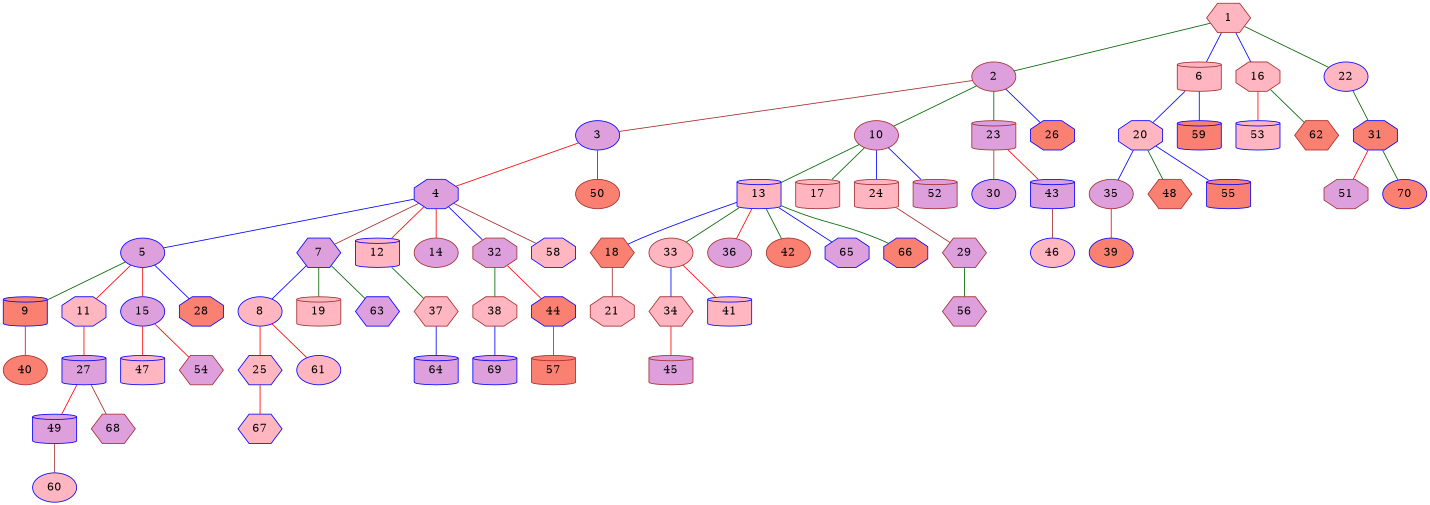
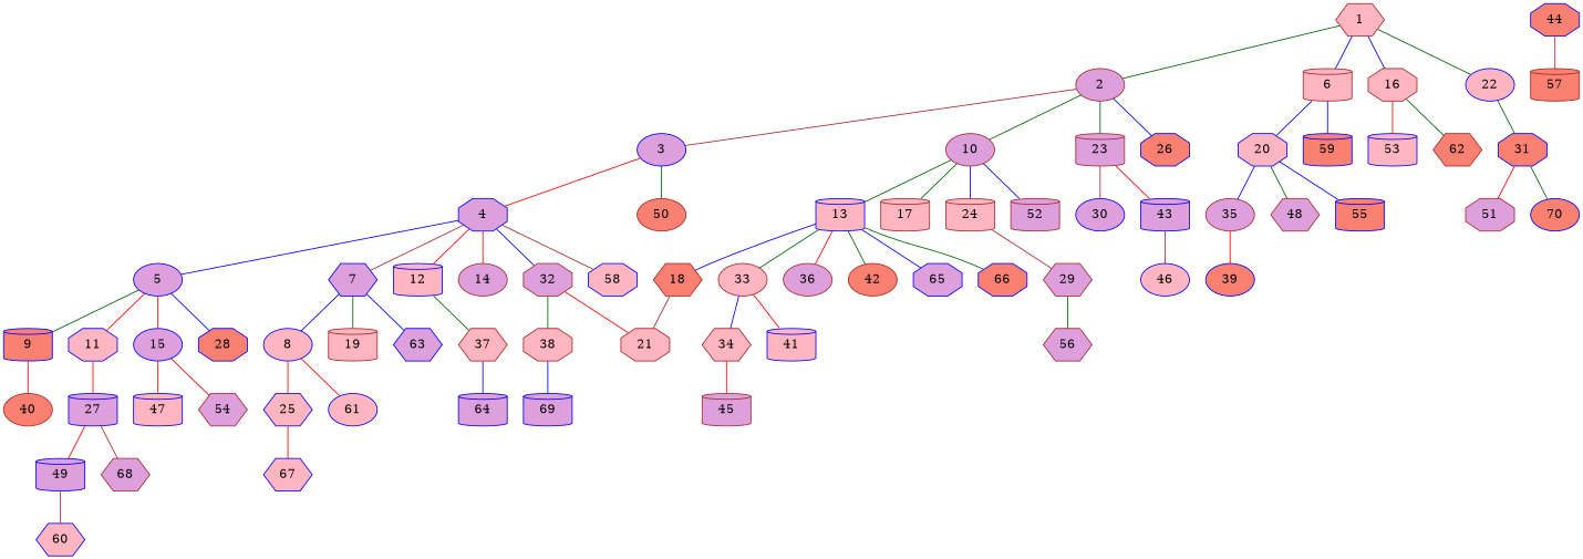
  graph {
    node [color=blue fillcolor=plum shape=cylinder style=filled]
    edge [color=red]
    1 [color=brown fillcolor=lightpink shape=hexagon]
    2 [color=brown shape=ellipse]
    6 [color=brown fillcolor=lightpink]
    16 [color=brown fillcolor=lightpink shape=octagon]
    22 [fillcolor=lightpink shape=ellipse]
    3 [shape=ellipse]
    10 [color=brown shape=ellipse]
    23 [color=brown]
    26 [fillcolor=salmon shape=octagon]
    20 [fillcolor=lightpink shape=octagon]
    59 [fillcolor=salmon]
    53 [fillcolor=lightpink]
    62 [color=brown fillcolor=salmon shape=hexagon]
    31 [fillcolor=salmon shape=octagon]
    4 [shape=octagon]
    50 [color=brown fillcolor=salmon shape=ellipse]
    13 [fillcolor=lightpink]
    17 [color=brown fillcolor=lightpink]
    24 [color=brown fillcolor=lightpink]
    52 [color=brown]
    30 [shape=ellipse]
    43
    5 [shape=ellipse]
    7 [shape=hexagon]
    12 [fillcolor=lightpink]
    14 [color=brown shape=ellipse]
    32 [color=brown shape=octagon]
    58 [fillcolor=lightpink shape=octagon]
    9 [fillcolor=salmon]
    11 [fillcolor=lightpink shape=octagon]
    15 [shape=ellipse]
    28 [fillcolor=salmon shape=octagon]
    8 [fillcolor=lightpink shape=ellipse]
    19 [color=brown fillcolor=lightpink]
    63 [shape=hexagon]
    37 [color=brown fillcolor=lightpink shape=hexagon]
    38 [color=brown fillcolor=lightpink shape=octagon]
    44 [fillcolor=salmon shape=octagon]
    40 [color=brown fillcolor=salmon shape=ellipse]
    27
    47 [fillcolor=lightpink]
    54 [color=brown shape=hexagon]
    35 [color=brown shape=ellipse]
-   48 [color=brown fillcolor=salmon shape=hexagon]
+   48 [color=brown shape=hexagon]
    55 [fillcolor=salmon]
    25 [fillcolor=lightpink shape=hexagon]
    61 [fillcolor=lightpink shape=ellipse]
    67 [fillcolor=lightpink shape=hexagon]
    18 [color=brown fillcolor=salmon shape=hexagon]
    33 [color=brown fillcolor=lightpink shape=ellipse]
    36 [color=brown shape=ellipse]
    42 [color=brown fillcolor=salmon shape=ellipse]
    65 [shape=octagon]
    66 [fillcolor=salmon shape=octagon]
    29 [color=brown shape=hexagon]
    49
    68 [color=brown shape=hexagon]
    64
    21 [color=brown fillcolor=lightpink shape=octagon]
    34 [color=brown fillcolor=lightpink shape=hexagon]
    41 [fillcolor=lightpink]
    39 [fillcolor=salmon shape=ellipse]
    51 [color=brown shape=octagon]
    70 [fillcolor=salmon shape=ellipse]
    46 [fillcolor=lightpink shape=ellipse]
    56 [color=brown shape=hexagon]
-   60 [fillcolor=lightpink shape=ellipse]
+   60 [fillcolor=lightpink shape=hexagon]
    69
    57 [color=brown fillcolor=salmon]
    45 [color=brown]
    1 -- 2 [color=darkgreen]
    1 -- 6 [color=blue]
    1 -- 16 [color=blue]
    1 -- 22 [color=darkgreen]
    2 -- 3 [color=brown]
    2 -- 10 [color=darkgreen]
    2 -- 23 [color=darkgreen]
    2 -- 26 [color=blue]
    6 -- 20 [color=blue]
    6 -- 59 [color=blue]
    16 -- 53
    16 -- 62 [color=darkgreen]
    22 -- 31 [color=darkgreen]
    3 -- 4
    3 -- 50 [color=darkgreen]
    10 -- 13 [color=darkgreen]
    10 -- 17 [color=darkgreen]
    10 -- 24 [color=blue]
    10 -- 52 [color=blue]
    23 -- 30 [color=brown]
    23 -- 43
    20 -- 35 [color=blue]
    20 -- 48 [color=darkgreen]
    20 -- 55 [color=blue]
    31 -- 51
    31 -- 70 [color=darkgreen]
    4 -- 5 [color=blue]
    4 -- 7 [color=brown]
    4 -- 12
    4 -- 14
    4 -- 32 [color=blue]
    4 -- 58 [color=brown]
    13 -- 18 [color=blue]
    13 -- 33 [color=darkgreen]
    13 -- 36
    13 -- 42 [color=darkgreen]
    13 -- 65 [color=blue]
    13 -- 66 [color=darkgreen]
    24 -- 29 [color=brown]
    43 -- 46 [color=brown]
    5 -- 9 [color=darkgreen]
    5 -- 11
    5 -- 15
    5 -- 28 [color=blue]
    7 -- 8 [color=blue]
    7 -- 19 [color=darkgreen]
-   7 -- 63 [color=darkgreen]
+   7 -- 63 [color=blue]
    12 -- 37 [color=darkgreen]
    32 -- 38 [color=darkgreen]
-   32 -- 44
+   32 -- 21
    9 -- 40
    11 -- 27
    15 -- 47
    15 -- 54
    8 -- 25
    8 -- 61
    37 -- 64 [color=blue]
    38 -- 69 [color=blue]
    44 -- 57 [color=brown]
    27 -- 49
    27 -- 68 [color=brown]
    35 -- 39
    25 -- 67
    18 -- 21 [color=brown]
    33 -- 34 [color=blue]
    33 -- 41
    29 -- 56 [color=darkgreen]
    49 -- 60 [color=brown]
    34 -- 45
  }
